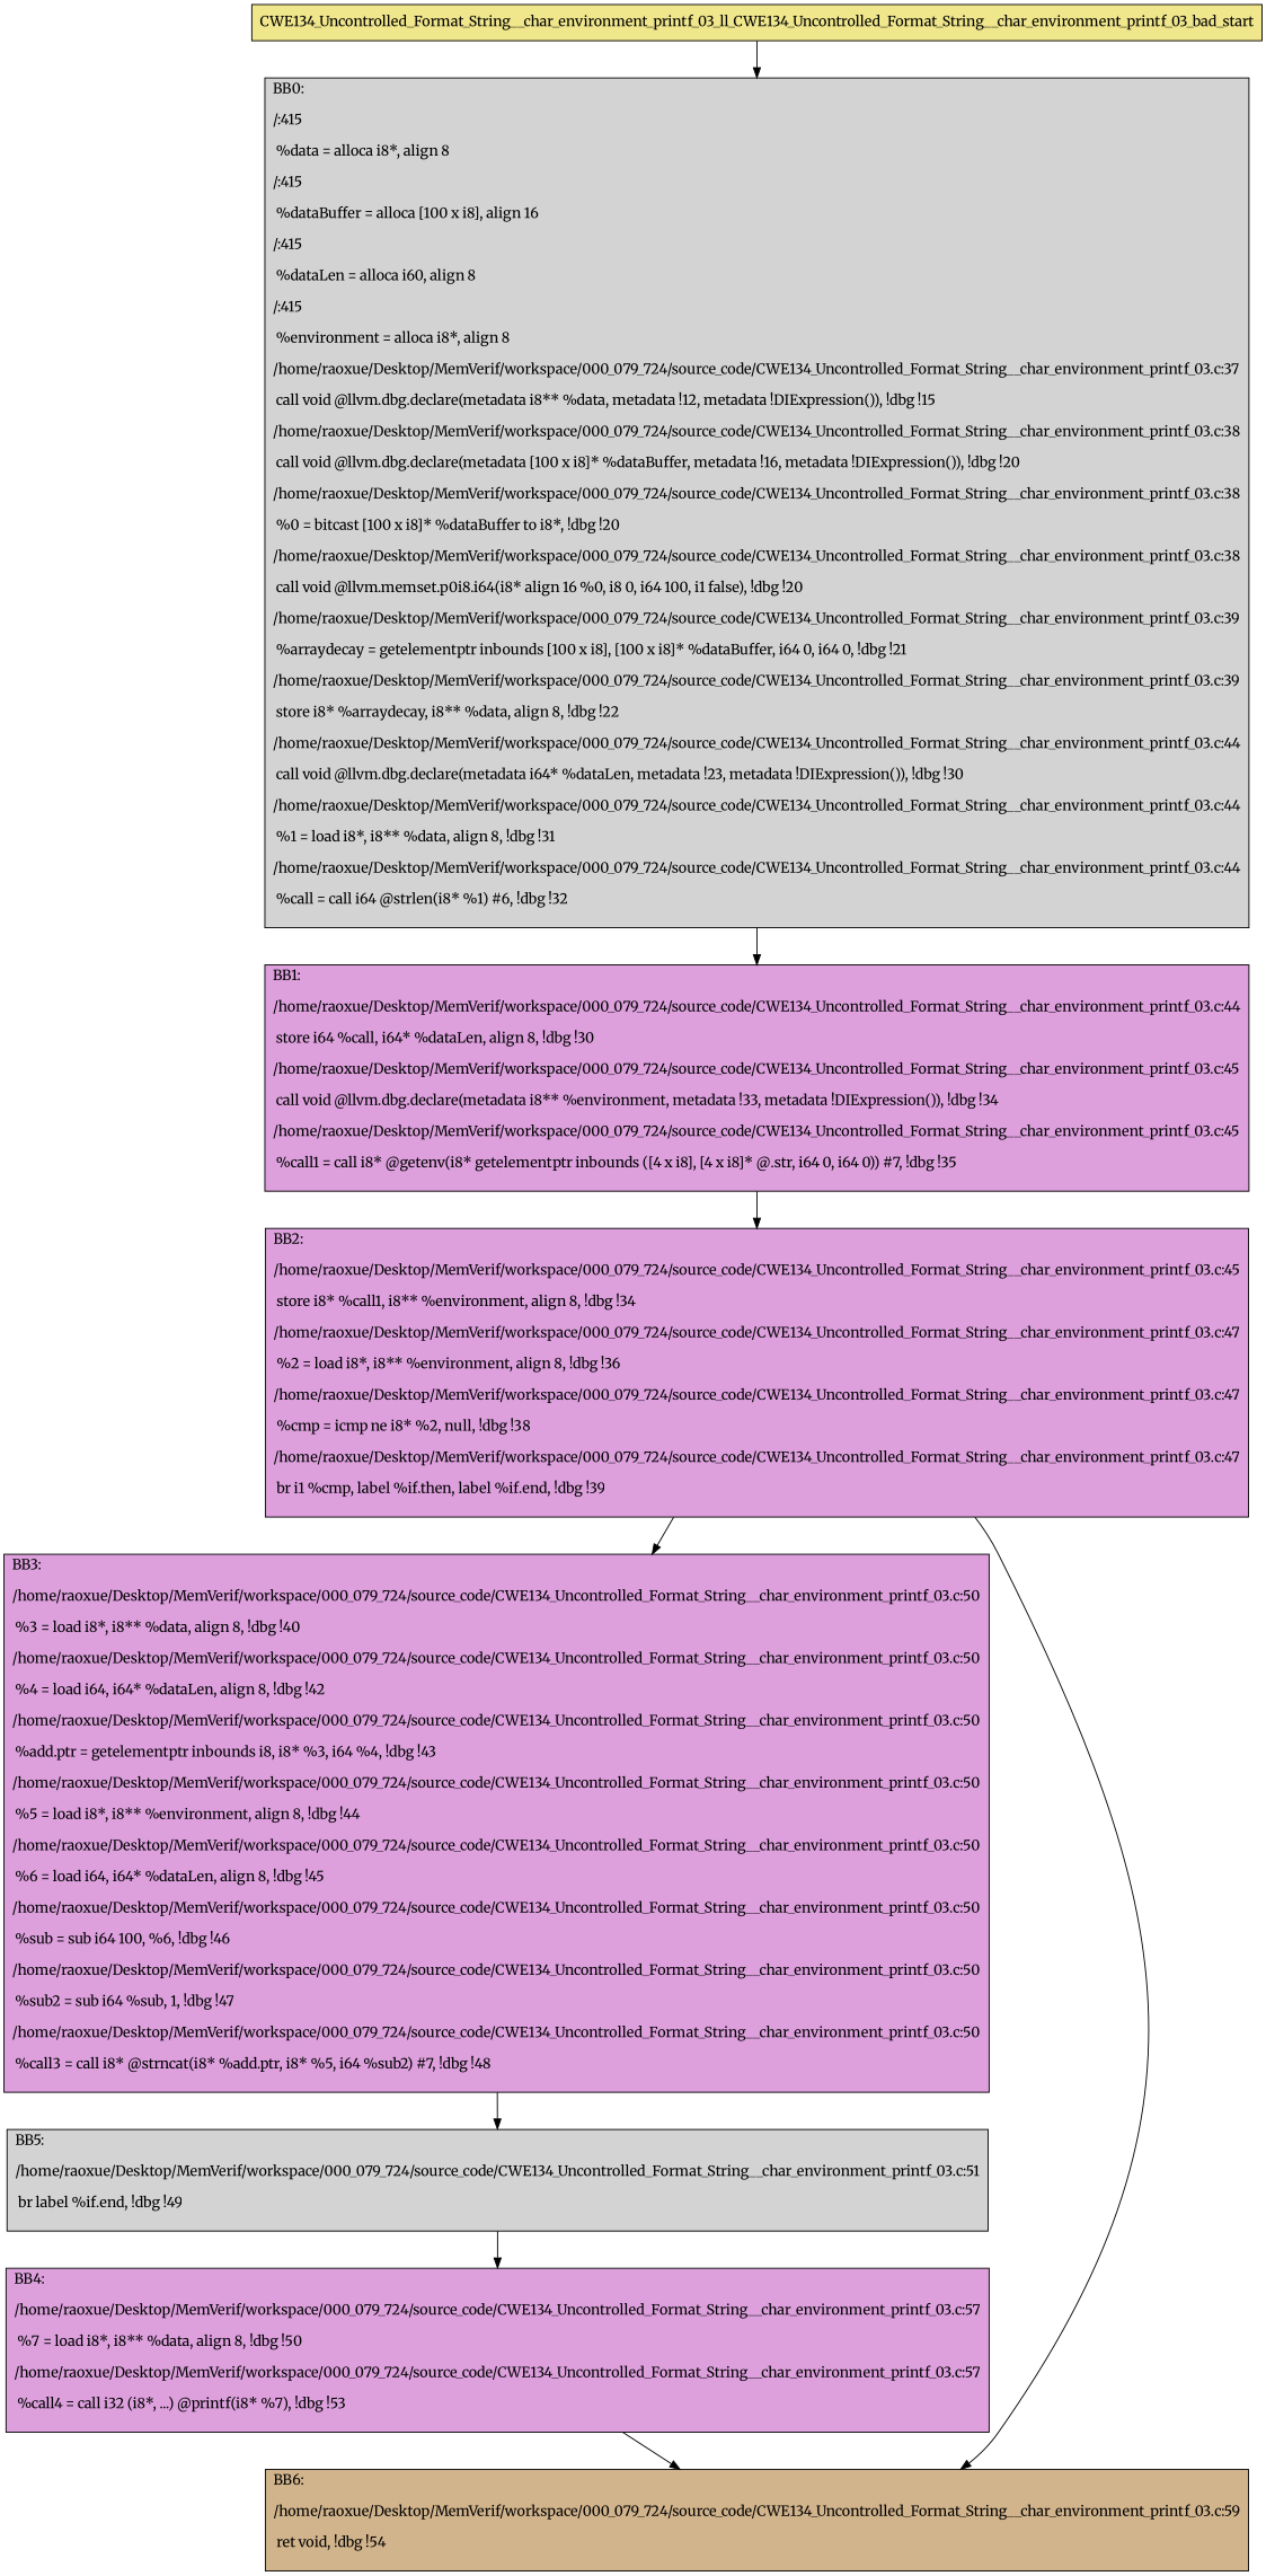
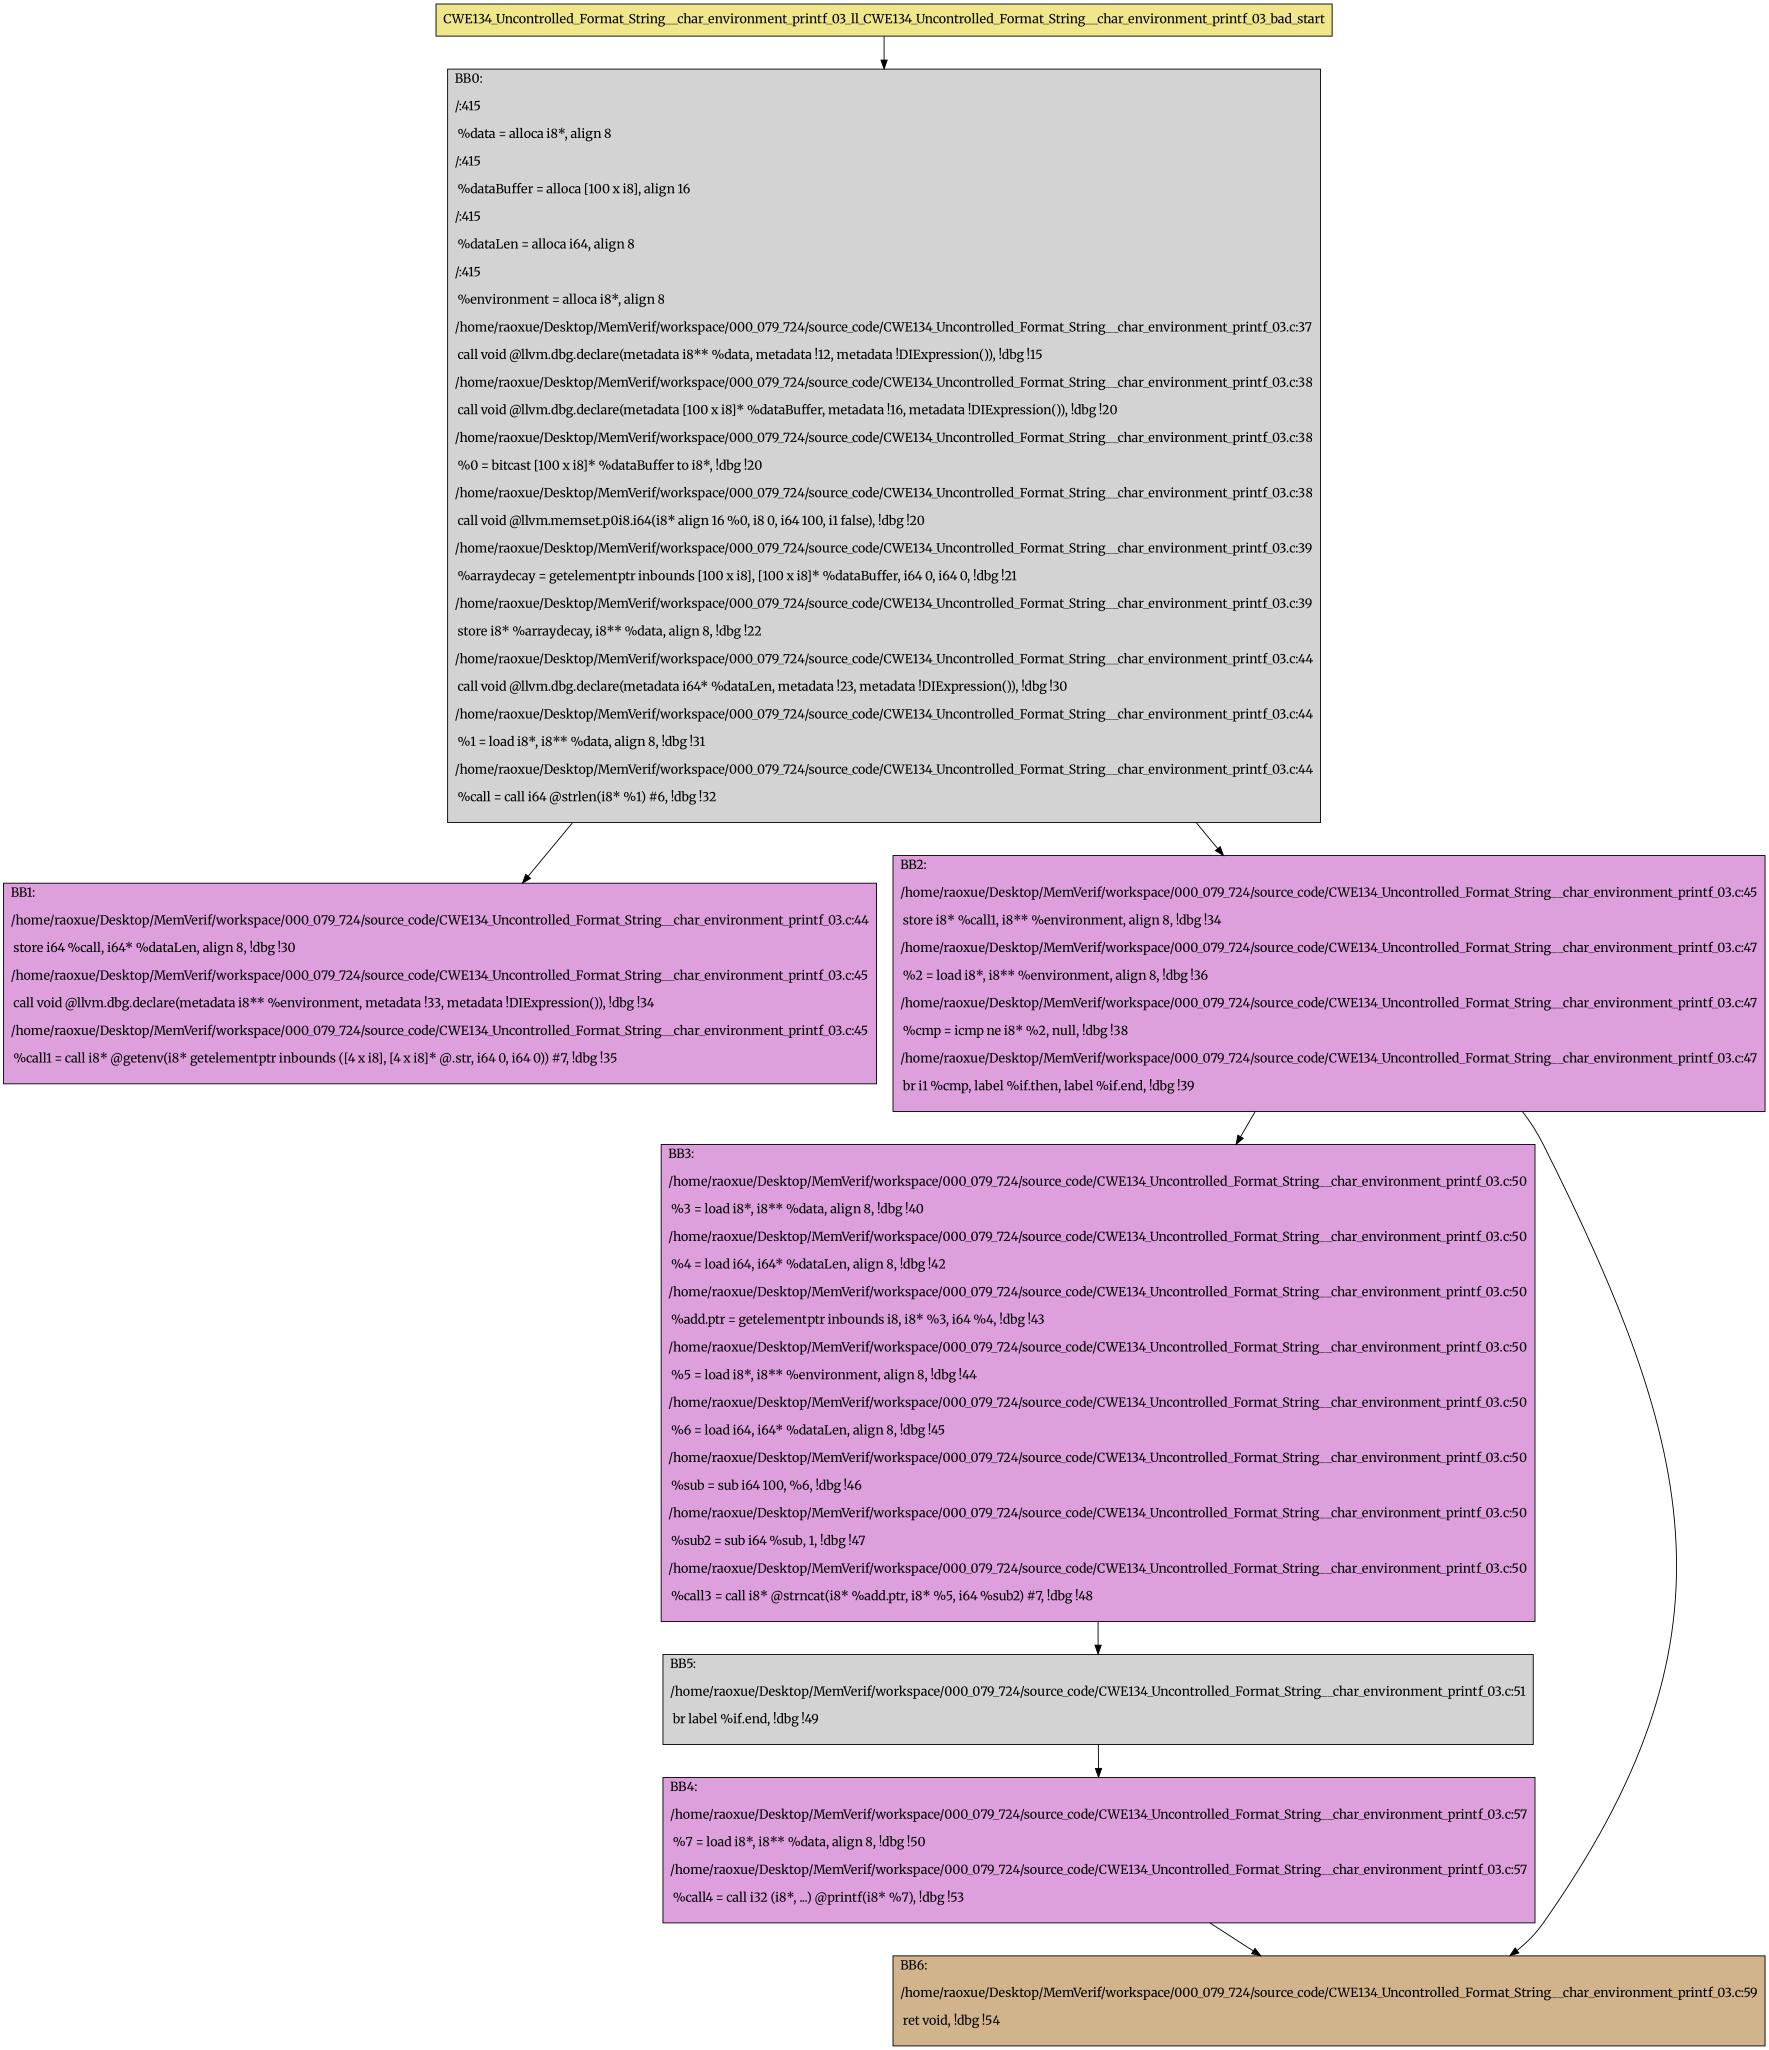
  digraph {
    fontname=Merriweather
    node [fillcolor=plum fontname=Merriweather shape=record style=filled]
    edge [fontname=Merriweather]
    n1 [fillcolor=khaki label="{CWE134_Uncontrolled_Format_String__char_environment_printf_03_ll_CWE134_Uncontrolled_Format_String__char_environment_printf_03_bad_start}"]
-   n2 [fillcolor=lightgrey label="{BB0:\l\l/:415\l\n  %data = alloca i8*, align 8\l\n/:415\l\n  %dataBuffer = alloca [100 x i8], align 16\l\n/:415\l\n  %dataLen = alloca i60, align 8\l\n/:415\l\n  %environment = alloca i8*, align 8\l\n/home/raoxue/Desktop/MemVerif/workspace/000_079_724/source_code/CWE134_Uncontrolled_Format_String__char_environment_printf_03.c:37\l\n  call void @llvm.dbg.declare(metadata i8** %data, metadata !12, metadata !DIExpression()), !dbg !15\l\n/home/raoxue/Desktop/MemVerif/workspace/000_079_724/source_code/CWE134_Uncontrolled_Format_String__char_environment_printf_03.c:38\l\n  call void @llvm.dbg.declare(metadata [100 x i8]* %dataBuffer, metadata !16, metadata !DIExpression()), !dbg !20\l\n/home/raoxue/Desktop/MemVerif/workspace/000_079_724/source_code/CWE134_Uncontrolled_Format_String__char_environment_printf_03.c:38\l\n  %0 = bitcast [100 x i8]* %dataBuffer to i8*, !dbg !20\l\n/home/raoxue/Desktop/MemVerif/workspace/000_079_724/source_code/CWE134_Uncontrolled_Format_String__char_environment_printf_03.c:38\l\n  call void @llvm.memset.p0i8.i64(i8* align 16 %0, i8 0, i64 100, i1 false), !dbg !20\l\n/home/raoxue/Desktop/MemVerif/workspace/000_079_724/source_code/CWE134_Uncontrolled_Format_String__char_environment_printf_03.c:39\l\n  %arraydecay = getelementptr inbounds [100 x i8], [100 x i8]* %dataBuffer, i64 0, i64 0, !dbg !21\l\n/home/raoxue/Desktop/MemVerif/workspace/000_079_724/source_code/CWE134_Uncontrolled_Format_String__char_environment_printf_03.c:39\l\n  store i8* %arraydecay, i8** %data, align 8, !dbg !22\l\n/home/raoxue/Desktop/MemVerif/workspace/000_079_724/source_code/CWE134_Uncontrolled_Format_String__char_environment_printf_03.c:44\l\n  call void @llvm.dbg.declare(metadata i64* %dataLen, metadata !23, metadata !DIExpression()), !dbg !30\l\n/home/raoxue/Desktop/MemVerif/workspace/000_079_724/source_code/CWE134_Uncontrolled_Format_String__char_environment_printf_03.c:44\l\n  %1 = load i8*, i8** %data, align 8, !dbg !31\l\n/home/raoxue/Desktop/MemVerif/workspace/000_079_724/source_code/CWE134_Uncontrolled_Format_String__char_environment_printf_03.c:44\l\n  %call = call i64 @strlen(i8* %1) #6, !dbg !32\l\n}"]
+   n2 [fillcolor=lightgrey label="{BB0:\l\l/:415\l\n  %data = alloca i8*, align 8\l\n/:415\l\n  %dataBuffer = alloca [100 x i8], align 16\l\n/:415\l\n  %dataLen = alloca i64, align 8\l\n/:415\l\n  %environment = alloca i8*, align 8\l\n/home/raoxue/Desktop/MemVerif/workspace/000_079_724/source_code/CWE134_Uncontrolled_Format_String__char_environment_printf_03.c:37\l\n  call void @llvm.dbg.declare(metadata i8** %data, metadata !12, metadata !DIExpression()), !dbg !15\l\n/home/raoxue/Desktop/MemVerif/workspace/000_079_724/source_code/CWE134_Uncontrolled_Format_String__char_environment_printf_03.c:38\l\n  call void @llvm.dbg.declare(metadata [100 x i8]* %dataBuffer, metadata !16, metadata !DIExpression()), !dbg !20\l\n/home/raoxue/Desktop/MemVerif/workspace/000_079_724/source_code/CWE134_Uncontrolled_Format_String__char_environment_printf_03.c:38\l\n  %0 = bitcast [100 x i8]* %dataBuffer to i8*, !dbg !20\l\n/home/raoxue/Desktop/MemVerif/workspace/000_079_724/source_code/CWE134_Uncontrolled_Format_String__char_environment_printf_03.c:38\l\n  call void @llvm.memset.p0i8.i64(i8* align 16 %0, i8 0, i64 100, i1 false), !dbg !20\l\n/home/raoxue/Desktop/MemVerif/workspace/000_079_724/source_code/CWE134_Uncontrolled_Format_String__char_environment_printf_03.c:39\l\n  %arraydecay = getelementptr inbounds [100 x i8], [100 x i8]* %dataBuffer, i64 0, i64 0, !dbg !21\l\n/home/raoxue/Desktop/MemVerif/workspace/000_079_724/source_code/CWE134_Uncontrolled_Format_String__char_environment_printf_03.c:39\l\n  store i8* %arraydecay, i8** %data, align 8, !dbg !22\l\n/home/raoxue/Desktop/MemVerif/workspace/000_079_724/source_code/CWE134_Uncontrolled_Format_String__char_environment_printf_03.c:44\l\n  call void @llvm.dbg.declare(metadata i64* %dataLen, metadata !23, metadata !DIExpression()), !dbg !30\l\n/home/raoxue/Desktop/MemVerif/workspace/000_079_724/source_code/CWE134_Uncontrolled_Format_String__char_environment_printf_03.c:44\l\n  %1 = load i8*, i8** %data, align 8, !dbg !31\l\n/home/raoxue/Desktop/MemVerif/workspace/000_079_724/source_code/CWE134_Uncontrolled_Format_String__char_environment_printf_03.c:44\l\n  %call = call i64 @strlen(i8* %1) #6, !dbg !32\l\n}"]
    n3 [label="{BB1:\l\l/home/raoxue/Desktop/MemVerif/workspace/000_079_724/source_code/CWE134_Uncontrolled_Format_String__char_environment_printf_03.c:44\l\n  store i64 %call, i64* %dataLen, align 8, !dbg !30\l\n/home/raoxue/Desktop/MemVerif/workspace/000_079_724/source_code/CWE134_Uncontrolled_Format_String__char_environment_printf_03.c:45\l\n  call void @llvm.dbg.declare(metadata i8** %environment, metadata !33, metadata !DIExpression()), !dbg !34\l\n/home/raoxue/Desktop/MemVerif/workspace/000_079_724/source_code/CWE134_Uncontrolled_Format_String__char_environment_printf_03.c:45\l\n  %call1 = call i8* @getenv(i8* getelementptr inbounds ([4 x i8], [4 x i8]* @.str, i64 0, i64 0)) #7, !dbg !35\l\n}"]
    n4 [label="{BB2:\l\l/home/raoxue/Desktop/MemVerif/workspace/000_079_724/source_code/CWE134_Uncontrolled_Format_String__char_environment_printf_03.c:45\l\n  store i8* %call1, i8** %environment, align 8, !dbg !34\l\n/home/raoxue/Desktop/MemVerif/workspace/000_079_724/source_code/CWE134_Uncontrolled_Format_String__char_environment_printf_03.c:47\l\n  %2 = load i8*, i8** %environment, align 8, !dbg !36\l\n/home/raoxue/Desktop/MemVerif/workspace/000_079_724/source_code/CWE134_Uncontrolled_Format_String__char_environment_printf_03.c:47\l\n  %cmp = icmp ne i8* %2, null, !dbg !38\l\n/home/raoxue/Desktop/MemVerif/workspace/000_079_724/source_code/CWE134_Uncontrolled_Format_String__char_environment_printf_03.c:47\l\n  br i1 %cmp, label %if.then, label %if.end, !dbg !39\l\n}"]
    n5 [label="{BB3:\l\l/home/raoxue/Desktop/MemVerif/workspace/000_079_724/source_code/CWE134_Uncontrolled_Format_String__char_environment_printf_03.c:50\l\n  %3 = load i8*, i8** %data, align 8, !dbg !40\l\n/home/raoxue/Desktop/MemVerif/workspace/000_079_724/source_code/CWE134_Uncontrolled_Format_String__char_environment_printf_03.c:50\l\n  %4 = load i64, i64* %dataLen, align 8, !dbg !42\l\n/home/raoxue/Desktop/MemVerif/workspace/000_079_724/source_code/CWE134_Uncontrolled_Format_String__char_environment_printf_03.c:50\l\n  %add.ptr = getelementptr inbounds i8, i8* %3, i64 %4, !dbg !43\l\n/home/raoxue/Desktop/MemVerif/workspace/000_079_724/source_code/CWE134_Uncontrolled_Format_String__char_environment_printf_03.c:50\l\n  %5 = load i8*, i8** %environment, align 8, !dbg !44\l\n/home/raoxue/Desktop/MemVerif/workspace/000_079_724/source_code/CWE134_Uncontrolled_Format_String__char_environment_printf_03.c:50\l\n  %6 = load i64, i64* %dataLen, align 8, !dbg !45\l\n/home/raoxue/Desktop/MemVerif/workspace/000_079_724/source_code/CWE134_Uncontrolled_Format_String__char_environment_printf_03.c:50\l\n  %sub = sub i64 100, %6, !dbg !46\l\n/home/raoxue/Desktop/MemVerif/workspace/000_079_724/source_code/CWE134_Uncontrolled_Format_String__char_environment_printf_03.c:50\l\n  %sub2 = sub i64 %sub, 1, !dbg !47\l\n/home/raoxue/Desktop/MemVerif/workspace/000_079_724/source_code/CWE134_Uncontrolled_Format_String__char_environment_printf_03.c:50\l\n  %call3 = call i8* @strncat(i8* %add.ptr, i8* %5, i64 %sub2) #7, !dbg !48\l\n}"]
    n6 [fillcolor=tan label="{BB6:\l\l/home/raoxue/Desktop/MemVerif/workspace/000_079_724/source_code/CWE134_Uncontrolled_Format_String__char_environment_printf_03.c:59\l\n  ret void, !dbg !54\l\n}"]
    n7 [fillcolor=lightgrey label="{BB5:\l\l/home/raoxue/Desktop/MemVerif/workspace/000_079_724/source_code/CWE134_Uncontrolled_Format_String__char_environment_printf_03.c:51\l\n  br label %if.end, !dbg !49\l\n}"]
    n8 [label="{BB4:\l\l/home/raoxue/Desktop/MemVerif/workspace/000_079_724/source_code/CWE134_Uncontrolled_Format_String__char_environment_printf_03.c:57\l\n  %7 = load i8*, i8** %data, align 8, !dbg !50\l\n/home/raoxue/Desktop/MemVerif/workspace/000_079_724/source_code/CWE134_Uncontrolled_Format_String__char_environment_printf_03.c:57\l\n  %call4 = call i32 (i8*, ...) @printf(i8* %7), !dbg !53\l\n}"]
    n1 -> n2
    n2 -> n3
-   n3 -> n4
+   n2 -> n4
    n4 -> n5
    n4 -> n6
    n5 -> n7
    n7 -> n8
    n8 -> n6
  }
